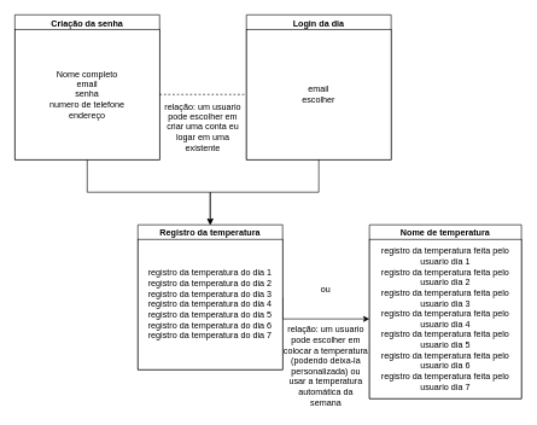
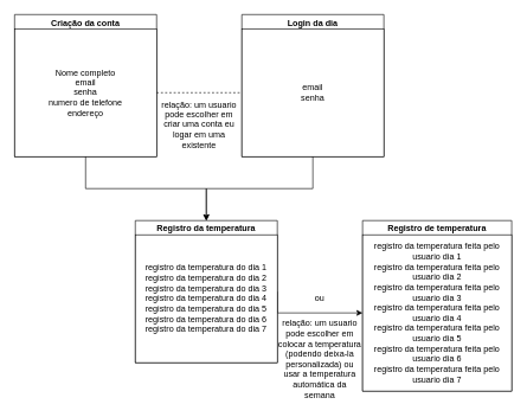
  <mxCell id="0" />
  <mxCell id="1" parent="0" />
- <mxCell id="2" value="Criação da senha" style="swimlane;whiteSpace=wrap;html=1;" vertex="1" parent="1"><mxGeometry x="20" y="20" width="200" height="200" as="geometry" /></mxCell>
+ <mxCell id="2" value="Criação da conta" style="swimlane;whiteSpace=wrap;html=1;" vertex="1" parent="1"><mxGeometry x="20" y="20" width="200" height="200" as="geometry" /></mxCell>
  <mxCell id="3" value="Nome completo&lt;div&gt;email&lt;/div&gt;&lt;div&gt;senha&lt;/div&gt;&lt;div&gt;numero de telefone&lt;/div&gt;&lt;div&gt;endereço&lt;/div&gt;" style="whiteSpace=wrap;html=1;" vertex="1" parent="2"><mxGeometry y="20" width="200" height="180" as="geometry" /></mxCell>
  <mxCell id="4" value="Login da dia" style="swimlane;whiteSpace=wrap;html=1;" vertex="1" parent="1"><mxGeometry x="340" y="20" width="200" height="200" as="geometry" /></mxCell>
- <mxCell id="5" value="email&lt;div&gt;escolher&lt;/div&gt;" style="whiteSpace=wrap;html=1;" vertex="1" parent="4"><mxGeometry y="20" width="200" height="180" as="geometry" /></mxCell>
+ <mxCell id="5" value="email&lt;div&gt;senha&lt;/div&gt;" style="whiteSpace=wrap;html=1;" vertex="1" parent="4"><mxGeometry y="20" width="200" height="180" as="geometry" /></mxCell>
  <mxCell id="6" style="edgeStyle=orthogonalEdgeStyle;rounded=0;orthogonalLoop=1;jettySize=auto;html=1;exitX=1;exitY=0.5;exitDx=0;exitDy=0;entryX=0.5;entryY=1;entryDx=0;entryDy=0;" edge="1" parent="1" source="7" target="11"><mxGeometry relative="1" as="geometry"><Array as="points"><mxPoint x="390" y="440" /></Array></mxGeometry></mxCell>
  <mxCell id="7" value="Registro da temperatura" style="swimlane;whiteSpace=wrap;html=1;" vertex="1" parent="1"><mxGeometry x="190" y="310" width="200" height="200" as="geometry"><mxRectangle x="210" y="330" width="170" height="30" as="alternateBounds" /></mxGeometry></mxCell>
  <mxCell id="8" value="registro da temperatura do dia 1&lt;div&gt;registro da temperatura do dia 2&lt;/div&gt;&lt;div&gt;registro da temperatura do dia 3&lt;/div&gt;&lt;div&gt;registro da temperatura do dia 4&lt;/div&gt;&lt;div&gt;registro da temperatura do dia 5&lt;/div&gt;&lt;div&gt;registro da temperatura do dia 6&lt;/div&gt;&lt;div&gt;registro da temperatura do dia 7&lt;/div&gt;" style="whiteSpace=wrap;html=1;" vertex="1" parent="7"><mxGeometry y="20" width="200" height="180" as="geometry" /></mxCell>
  <mxCell id="9" style="edgeStyle=orthogonalEdgeStyle;rounded=0;orthogonalLoop=1;jettySize=auto;html=1;exitX=0.5;exitY=1;exitDx=0;exitDy=0;entryX=0.5;entryY=0;entryDx=0;entryDy=0;" edge="1" parent="1" source="3" target="7"><mxGeometry relative="1" as="geometry" /></mxCell>
- <mxCell id="10" value="Nome de temperatura" style="swimlane;whiteSpace=wrap;html=1;startSize=23;" vertex="1" parent="1"><mxGeometry x="510" y="310" width="210" height="240" as="geometry"><mxRectangle x="210" y="585" width="140" height="30" as="alternateBounds" /></mxGeometry></mxCell>
+ <mxCell id="10" value="Registro de temperatura" style="swimlane;whiteSpace=wrap;html=1;startSize=23;" vertex="1" parent="1"><mxGeometry x="510" y="310" width="210" height="240" as="geometry"><mxRectangle x="210" y="585" width="140" height="30" as="alternateBounds" /></mxGeometry></mxCell>
  <mxCell id="11" value="registro da temperatura feita pelo usuario dia 1&lt;div&gt;registro da temperatura feita pelo usuario dia 2&lt;/div&gt;&lt;div&gt;registro da temperatura feita pelo usuario dia 3&lt;/div&gt;&lt;div&gt;registro da temperatura feita pelo usuario dia 4&lt;/div&gt;&lt;div&gt;registro da temperatura feita pelo usuario dia 5&lt;/div&gt;&lt;div&gt;registro da temperatura feita pelo usuario dia 6&lt;/div&gt;&lt;div&gt;registro da temperatura feita pelo usuario dia 7&lt;/div&gt;" style="whiteSpace=wrap;html=1;direction=south;" vertex="1" parent="10"><mxGeometry y="20" width="210" height="220" as="geometry" /></mxCell>
  <mxCell id="12" style="edgeStyle=orthogonalEdgeStyle;rounded=0;orthogonalLoop=1;jettySize=auto;html=1;exitX=0.5;exitY=1;exitDx=0;exitDy=0;entryX=0.5;entryY=0;entryDx=0;entryDy=0;" edge="1" parent="1" source="5" target="7"><mxGeometry relative="1" as="geometry"><mxPoint x="290" y="310" as="targetPoint" /></mxGeometry></mxCell>
- <mxCell id="13" value="ou" style="text;html=1;align=center;verticalAlign=middle;whiteSpace=wrap;rounded=0;" vertex="1" parent="1"><mxGeometry x="420" y="385" width="60" height="30" as="geometry" /></mxCell>
+ <mxCell id="13" value="ou" style="text;html=1;align=center;verticalAlign=middle;whiteSpace=wrap;rounded=0;" vertex="1" parent="1"><mxGeometry x="420" y="405" width="60" height="30" as="geometry" /></mxCell>
  <mxCell id="14" value="" style="endArrow=none;dashed=1;html=1;rounded=0;entryX=0;entryY=0.5;entryDx=0;entryDy=0;" edge="1" parent="1" target="5"><mxGeometry width="50" height="50" relative="1" as="geometry"><mxPoint x="220" y="130" as="sourcePoint" /><mxPoint x="270" y="80" as="targetPoint" /></mxGeometry></mxCell>
  <mxCell id="15" value="relação: um usuario pode escolher em criar uma conta eu logar em uma existente" style="text;html=1;align=center;verticalAlign=middle;whiteSpace=wrap;rounded=0;" vertex="1" parent="1"><mxGeometry x="220" y="140" width="120" height="70" as="geometry" /></mxCell>
  <mxCell id="16" value="relação: um usuario pode escolher em colocar a temperatura (podendo deixa-la personalizada) ou usar a temperatura automática da semana" style="text;html=1;align=center;verticalAlign=middle;whiteSpace=wrap;rounded=0;" vertex="1" parent="1"><mxGeometry x="390" y="445" width="120" height="120" as="geometry" /></mxCell>
